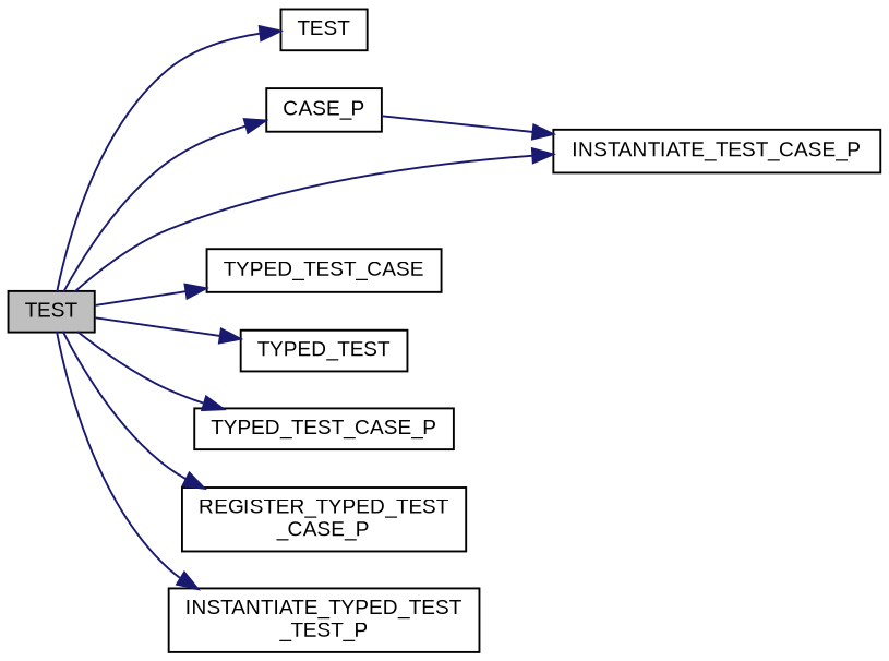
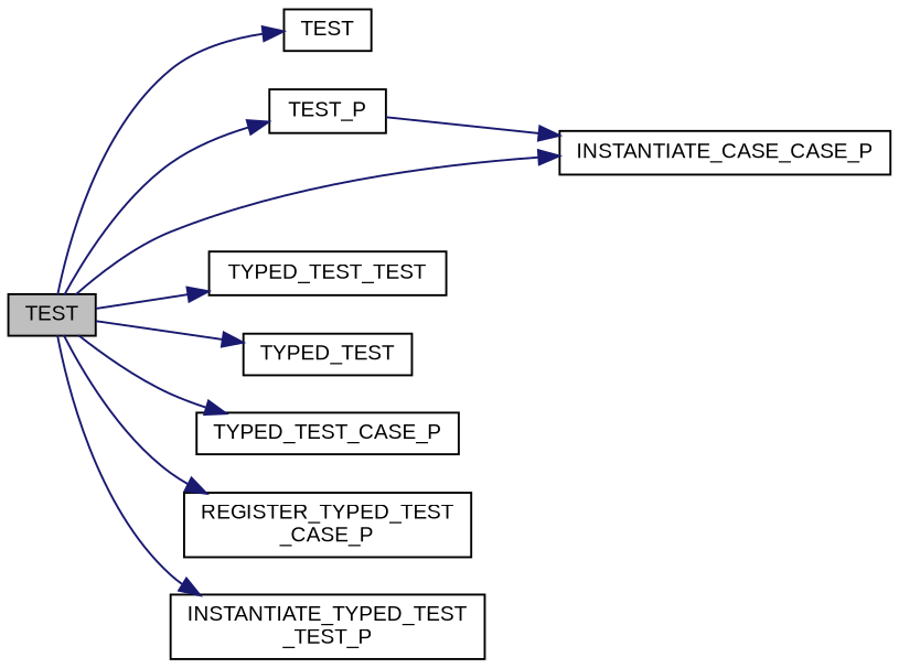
  digraph {
    fontname="Liberation Sans"
    rankdir=LR
    node [color=black fillcolor=white fontname="Liberation Sans" fontsize=10 shape=record style=filled]
    edge [color=midnightblue fontname="Liberation Sans" fontsize=10 labelfontname=Helvetica labelfontsize=10 style=solid]
    n1 [fillcolor=grey75 fontcolor=black height=0.2 label=TEST width=0.4]
    n2 [height=0.2 label=TEST width=0.4]
-   n3 [height=0.2 label=CASE_P width=0.4]
-   n4 [height=0.2 label=INSTANTIATE_TEST_CASE_P width=0.4]
-   n5 [height=0.2 label=TYPED_TEST_CASE width=0.4]
+   n3 [height=0.2 label=TEST_P width=0.4]
+   n4 [height=0.2 label=INSTANTIATE_CASE_CASE_P width=0.4]
+   n5 [height=0.2 label=TYPED_TEST_TEST width=0.4]
    n6 [height=0.2 label=TYPED_TEST width=0.4]
    n7 [height=0.2 label=TYPED_TEST_CASE_P width=0.4]
    n8 [height=0.2 label="REGISTER_TYPED_TEST\l_CASE_P" width=0.4]
    n9 [height=0.2 label="INSTANTIATE_TYPED_TEST\l_TEST_P" width=0.4]
    n1 -> n2
    n1 -> n3
    n1 -> n4
    n1 -> n5
    n1 -> n6
    n1 -> n7
    n1 -> n8
    n1 -> n9
    n3 -> n4
  }
